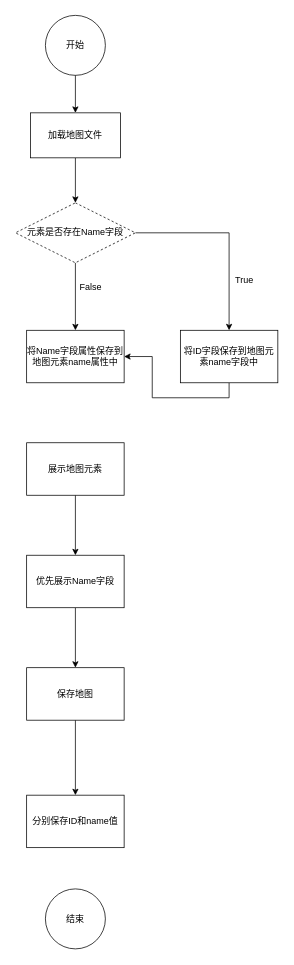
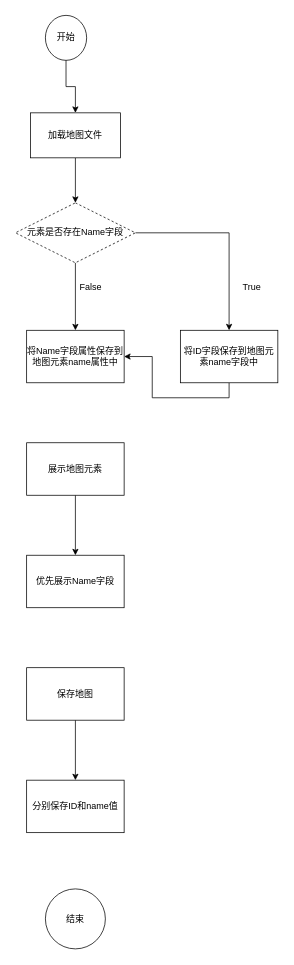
  <mxCell id="0" />
  <mxCell id="1" parent="0" />
  <mxCell id="2" value="" style="edgeStyle=orthogonalEdgeStyle;rounded=0;orthogonalLoop=1;jettySize=auto;html=1;" edge="1" parent="1" source="13" target="6"><mxGeometry relative="1" as="geometry" /></mxCell>
- <mxCell id="3" value="开始" style="ellipse;whiteSpace=wrap;html=1;aspect=fixed;" vertex="1" parent="1"><mxGeometry x="60" y="20" width="80" height="80" as="geometry" /></mxCell>
+ <mxCell id="3" value="开始" style="ellipse;whiteSpace=wrap;html=1;aspect=fixed;" vertex="1" parent="1"><mxGeometry x="60" y="20" width="55" height="60" as="geometry" /></mxCell>
  <mxCell id="4" value="" style="edgeStyle=orthogonalEdgeStyle;rounded=0;orthogonalLoop=1;jettySize=auto;html=1;" edge="1" parent="1" source="6" target="7"><mxGeometry relative="1" as="geometry" /></mxCell>
  <mxCell id="5" value="" style="edgeStyle=orthogonalEdgeStyle;rounded=0;orthogonalLoop=1;jettySize=auto;html=1;" edge="1" parent="1" source="6" target="9"><mxGeometry relative="1" as="geometry" /></mxCell>
  <mxCell id="6" value="元素是否存在Name字段" style="rhombus;whiteSpace=wrap;html=1;dashed=1;" vertex="1" parent="1"><mxGeometry x="20" y="270" width="160" height="80" as="geometry" /></mxCell>
  <mxCell id="7" value="将Name字段属性保存到地图元素name属性中" style="whiteSpace=wrap;html=1;" vertex="1" parent="1"><mxGeometry x="35" y="440" width="130" height="70" as="geometry" /></mxCell>
  <mxCell id="8" style="edgeStyle=orthogonalEdgeStyle;rounded=0;orthogonalLoop=1;jettySize=auto;html=1;exitX=0.5;exitY=1;exitDx=0;exitDy=0;" edge="1" parent="1" source="9" target="7"><mxGeometry relative="1" as="geometry" /></mxCell>
  <mxCell id="9" value="将ID字段保存到地图元素name字段中" style="whiteSpace=wrap;html=1;" vertex="1" parent="1"><mxGeometry x="240" y="440" width="130" height="70" as="geometry" /></mxCell>
  <mxCell id="10" value="False" style="text;html=1;align=center;verticalAlign=middle;resizable=0;points=[];autosize=1;strokeColor=none;fillColor=none;" vertex="1" parent="1"><mxGeometry x="95" y="368" width="50" height="30" as="geometry" /></mxCell>
- <mxCell id="11" value="True" style="text;html=1;align=center;verticalAlign=middle;resizable=0;points=[];autosize=1;strokeColor=none;fillColor=none;" vertex="1" parent="1"><mxGeometry x="300" y="358" width="50" height="30" as="geometry" /></mxCell>
+ <mxCell id="11" value="True" style="text;html=1;align=center;verticalAlign=middle;resizable=0;points=[];autosize=1;strokeColor=none;fillColor=none;" vertex="1" parent="1"><mxGeometry x="310" y="368" width="50" height="30" as="geometry" /></mxCell>
  <mxCell id="12" value="" style="edgeStyle=orthogonalEdgeStyle;rounded=0;orthogonalLoop=1;jettySize=auto;html=1;" edge="1" parent="1" source="3" target="13"><mxGeometry relative="1" as="geometry"><mxPoint x="100" y="120" as="sourcePoint" /><mxPoint x="100" y="270" as="targetPoint" /></mxGeometry></mxCell>
  <mxCell id="13" value="加载地图文件" style="whiteSpace=wrap;html=1;" vertex="1" parent="1"><mxGeometry x="40" y="150" width="120" height="60" as="geometry" /></mxCell>
  <mxCell id="14" value="" style="edgeStyle=orthogonalEdgeStyle;rounded=0;orthogonalLoop=1;jettySize=auto;html=1;" edge="1" parent="1" source="15" target="17"><mxGeometry relative="1" as="geometry" /></mxCell>
  <mxCell id="15" value="展示地图元素" style="whiteSpace=wrap;html=1;" vertex="1" parent="1"><mxGeometry x="35" y="590" width="130" height="70" as="geometry" /></mxCell>
- <mxCell id="16" value="" style="edgeStyle=orthogonalEdgeStyle;rounded=0;orthogonalLoop=1;jettySize=auto;html=1;" edge="1" parent="1" source="17" target="19"><mxGeometry relative="1" as="geometry" /></mxCell>
  <mxCell id="17" value="优先展示Name字段" style="whiteSpace=wrap;html=1;" vertex="1" parent="1"><mxGeometry x="35" y="740" width="130" height="70" as="geometry" /></mxCell>
  <mxCell id="18" value="" style="edgeStyle=orthogonalEdgeStyle;rounded=0;orthogonalLoop=1;jettySize=auto;html=1;" edge="1" parent="1" source="19" target="20"><mxGeometry relative="1" as="geometry" /></mxCell>
  <mxCell id="19" value="保存地图" style="whiteSpace=wrap;html=1;" vertex="1" parent="1"><mxGeometry x="35" y="890" width="130" height="70" as="geometry" /></mxCell>
- <mxCell id="20" value="分别保存ID和name值" style="whiteSpace=wrap;html=1;" vertex="1" parent="1"><mxGeometry x="35" y="1060" width="130" height="70" as="geometry" /></mxCell>
+ <mxCell id="20" value="分别保存ID和name值" style="whiteSpace=wrap;html=1;" vertex="1" parent="1"><mxGeometry x="35" y="1040" width="130" height="70" as="geometry" /></mxCell>
  <mxCell id="21" value="结束" style="ellipse;whiteSpace=wrap;html=1;" vertex="1" parent="1"><mxGeometry x="60" y="1185" width="80" height="80" as="geometry" /></mxCell>
